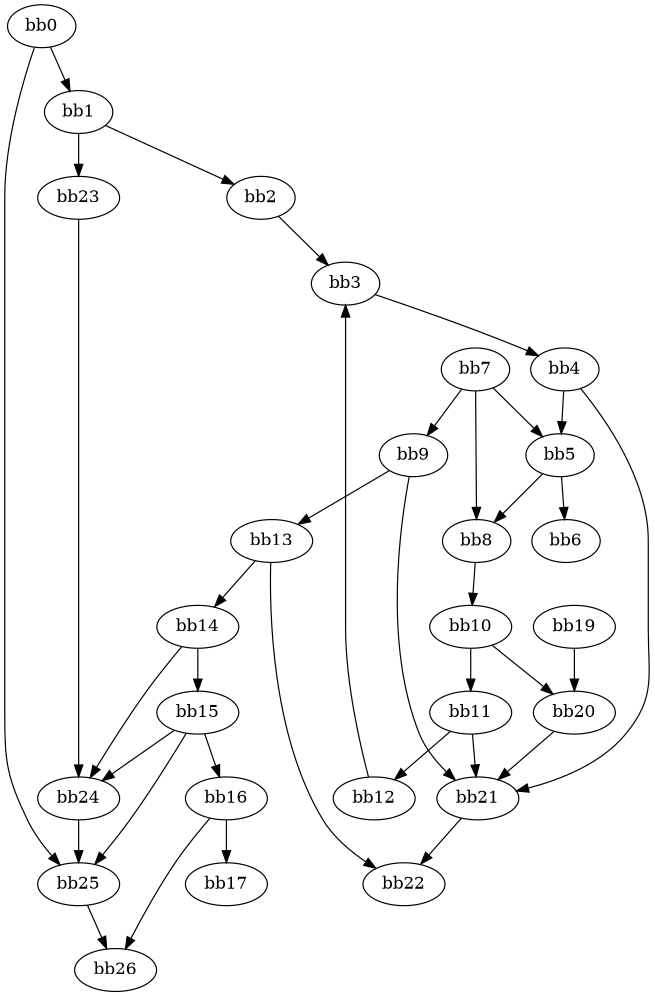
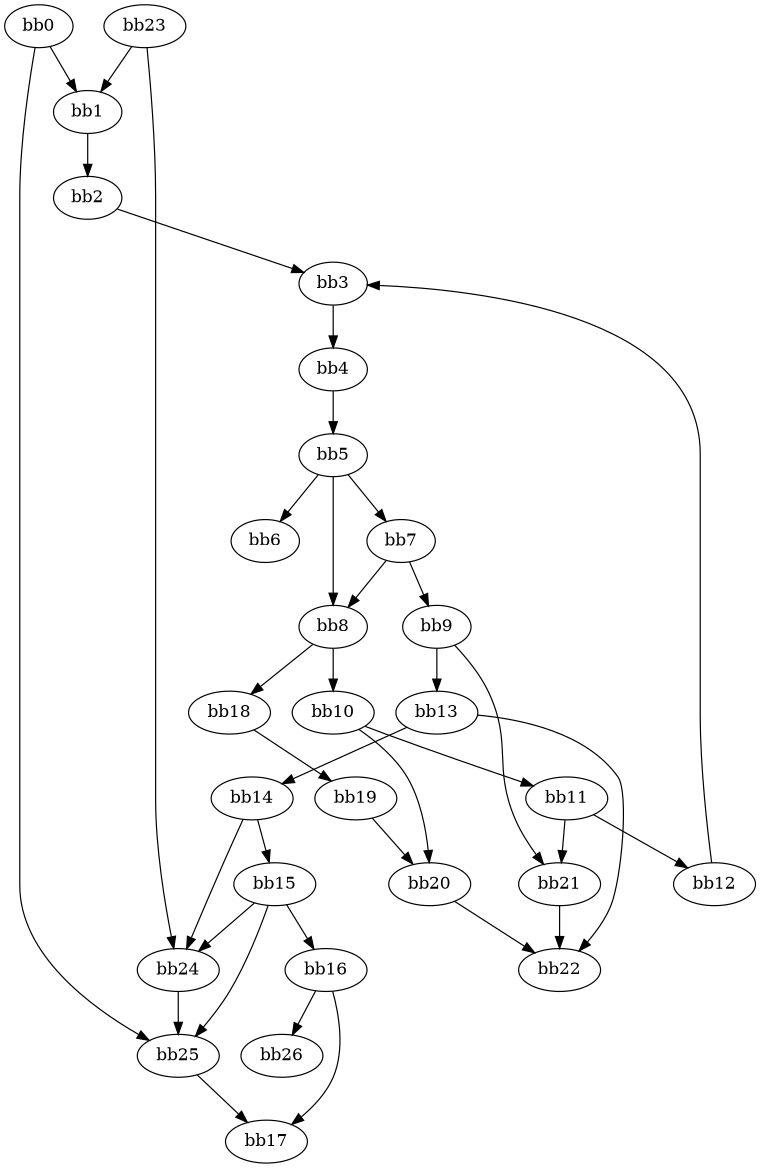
  digraph {
    n1 [label="bb0\l"]
    n2 [label="bb1\l"]
    n3 [label="bb25\l"]
    n4 [label="bb2\l"]
    n5 [label="bb23\l"]
    n6 [label="bb26\l"]
    n7 [label="bb3\l"]
    n8 [label="bb24\l"]
    n9 [label="bb4\l"]
    n10 [label="bb21\l"]
    n11 [label="bb5\l"]
    n12 [label="bb22\l"]
    n13 [label="bb6\l"]
    n14 [label="bb7\l"]
    n15 [label="bb8\l"]
    n16 [label="bb9\l"]
    n17 [label="bb10\l"]
+   n18 [label="bb18\l"]
    n19 [label="bb13\l"]
    n20 [label="bb11\l"]
    n21 [label="bb20\l"]
    n22 [label="bb19\l"]
    n23 [label="bb14\l"]
    n24 [label="bb12\l"]
    n25 [label="bb15\l"]
    n26 [label="bb16\l"]
    n27 [label="bb17\l"]
    n1 -> n2
    n1 -> n3
    n2 -> n4
-   n2 -> n5
-   n3 -> n6
+   n5 -> n2
+   n3 -> n27
    n4 -> n7
    n5 -> n8
    n7 -> n9
    n8 -> n3
-   n9 -> n10
    n9 -> n11
    n10 -> n12
    n11 -> n13
-   n14 -> n11
+   n11 -> n14
    n11 -> n15
    n14 -> n15
    n14 -> n16
    n15 -> n17
+   n15 -> n18
    n16 -> n10
    n16 -> n19
    n17 -> n20
    n17 -> n21
+   n18 -> n22
    n19 -> n12
    n19 -> n23
    n20 -> n10
    n20 -> n24
-   n21 -> n10
+   n21 -> n12
    n22 -> n21
    n23 -> n8
    n23 -> n25
    n24 -> n7
    n25 -> n3
    n25 -> n8
    n25 -> n26
    n26 -> n6
    n26 -> n27
  }
